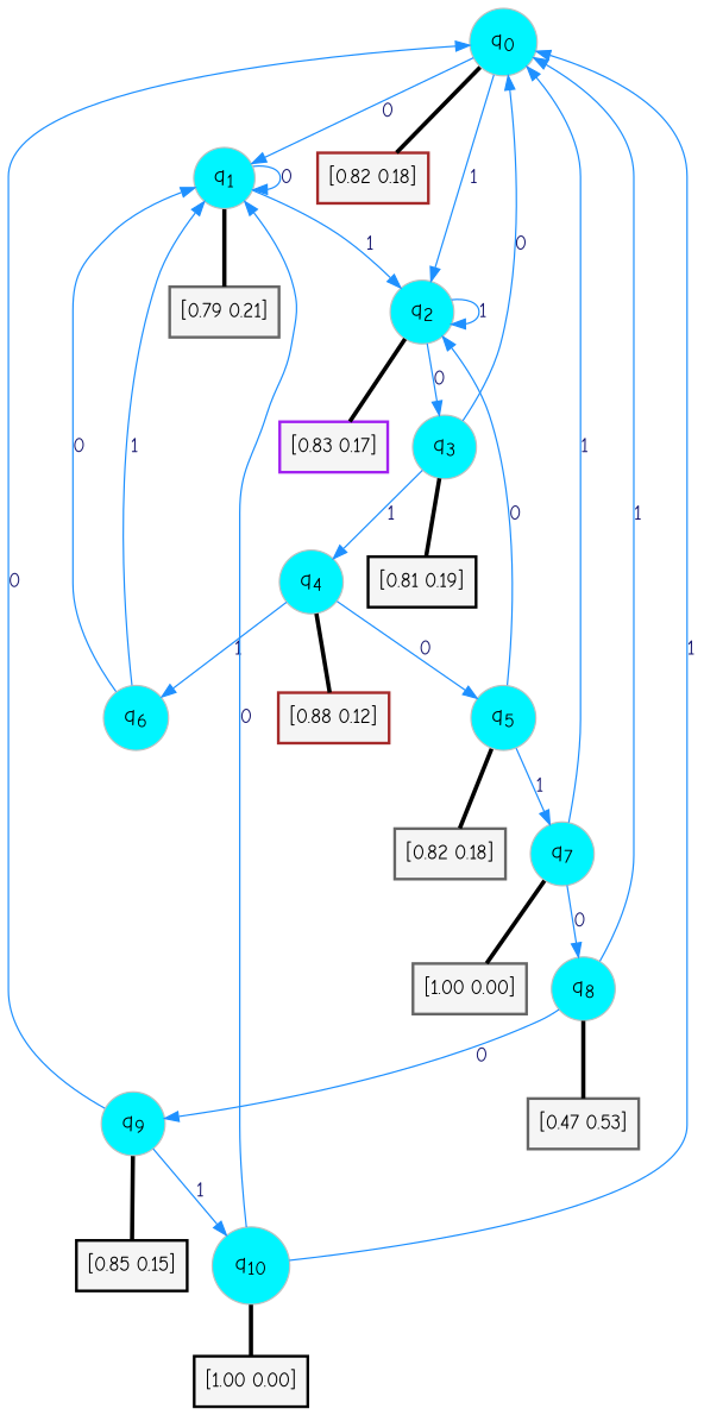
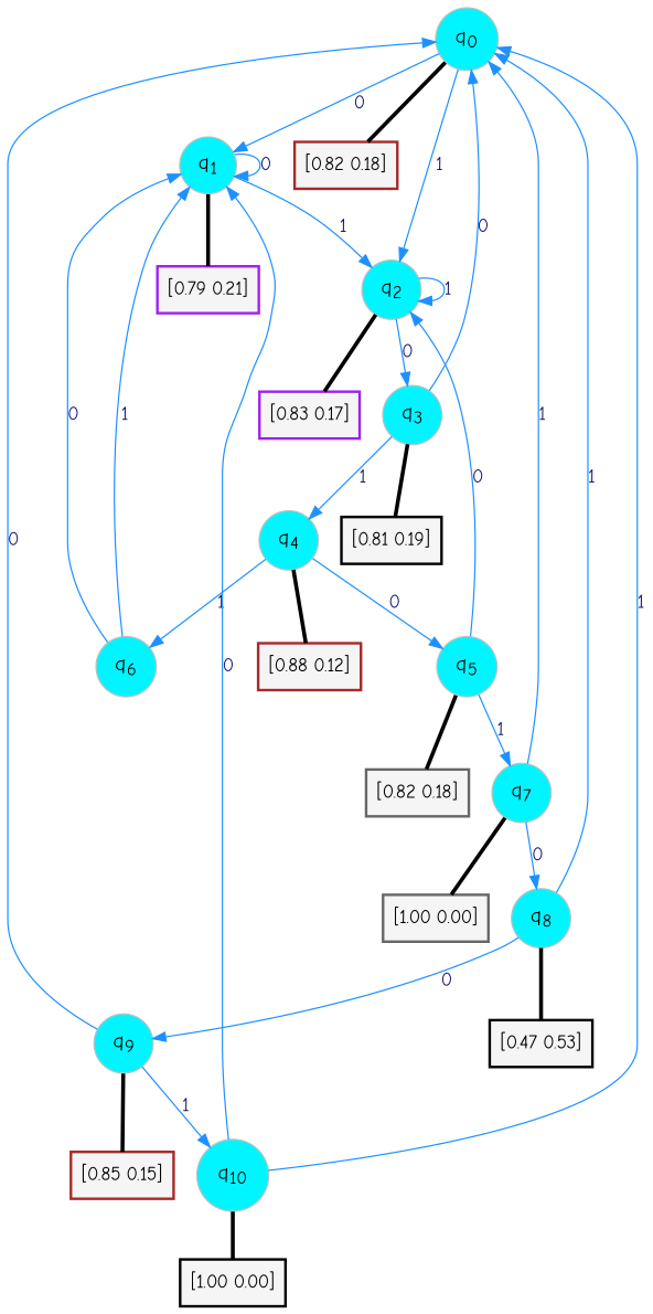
  digraph {
    fontname="Comic Neue"
    rankdir=TD
    node [color=gray fillcolor=turquoise1 fontcolor=black fontname="Comic Neue" fontsize=16 fontweight=bold shape=circle style=filled]
    edge [arrowsize=1 color=dodgerblue1 fontcolor=midnightblue fontname="Comic Neue" fontweight=bold penwidth=1 style=solid weight=20]
    n1 [label=<q<SUB>0</SUB>>]
    n2 [label=<q<SUB>1</SUB>>]
    n3 [label=<q<SUB>2</SUB>>]
    n4 [color=brown fillcolor=whitesmoke fontsize=14 label="[0.82 0.18]" penwidth=2 shape=box]
-   n5 [color=gray40 fillcolor=whitesmoke fontsize=14 label="[0.79 0.21]" penwidth=2 shape=box]
+   n5 [color=purple fillcolor=whitesmoke fontsize=14 label="[0.79 0.21]" penwidth=2 shape=box]
    n6 [label=<q<SUB>3</SUB>>]
    n7 [color=purple fillcolor=whitesmoke fontsize=14 label="[0.83 0.17]" penwidth=2 shape=box]
    n8 [label=<q<SUB>4</SUB>>]
    n9 [color=black fillcolor=whitesmoke fontsize=14 label="[0.81 0.19]" penwidth=2 shape=box]
    n10 [label=<q<SUB>5</SUB>>]
    n11 [label=<q<SUB>6</SUB>>]
    n12 [color=brown fillcolor=whitesmoke fontsize=14 label="[0.88 0.12]" penwidth=2 shape=box]
    n13 [label=<q<SUB>7</SUB>>]
    n14 [color=gray40 fillcolor=whitesmoke fontsize=14 label="[0.82 0.18]" penwidth=2 shape=box]
    n15 [label=<q<SUB>8</SUB>>]
    n16 [color=gray40 fillcolor=whitesmoke fontsize=14 label="[1.00 0.00]" penwidth=2 shape=box]
    n17 [label=<q<SUB>9</SUB>>]
-   n18 [color=gray40 fillcolor=whitesmoke fontsize=14 label="[0.47 0.53]" penwidth=2 shape=box]
+   n18 [color=black fillcolor=whitesmoke fontsize=14 label="[0.47 0.53]" penwidth=2 shape=box]
    n19 [label=<q<SUB>10</SUB>>]
-   n20 [color=black fillcolor=whitesmoke fontsize=14 label="[0.85 0.15]" penwidth=2 shape=box]
+   n20 [color=brown fillcolor=whitesmoke fontsize=14 label="[0.85 0.15]" penwidth=2 shape=box]
    n21 [color=black fillcolor=whitesmoke fontsize=14 label="[1.00 0.00]" penwidth=2 shape=box]
    n1 -> n2 [label=0]
    n1 -> n3 [label=1]
    n1 -> n4 [arrowhead=none color=black penwidth=3]
    n2 -> n2 [label=0]
    n2 -> n3 [label=1]
    n2 -> n5 [arrowhead=none color=black penwidth=3]
    n3 -> n3 [label=1]
    n3 -> n6 [label=0]
    n3 -> n7 [arrowhead=none color=black penwidth=3]
    n6 -> n1 [label=0]
    n6 -> n8 [label=1]
    n6 -> n9 [arrowhead=none color=black penwidth=3]
    n8 -> n10 [label=0]
    n8 -> n11 [label=1]
    n8 -> n12 [arrowhead=none color=black penwidth=3]
    n10 -> n3 [label=0]
    n10 -> n13 [label=1]
    n10 -> n14 [arrowhead=none color=black penwidth=3]
    n11 -> n2 [label=0]
    n11 -> n2 [label=1]
    n13 -> n1 [label=1]
    n13 -> n15 [label=0]
    n13 -> n16 [arrowhead=none color=black penwidth=3]
    n15 -> n1 [label=1]
    n15 -> n17 [label=0]
    n15 -> n18 [arrowhead=none color=black penwidth=3]
    n17 -> n1 [label=0]
    n17 -> n19 [label=1]
    n17 -> n20 [arrowhead=none color=black penwidth=3]
    n19 -> n1 [label=1]
    n19 -> n2 [label=0]
    n19 -> n21 [arrowhead=none color=black penwidth=3]
  }
